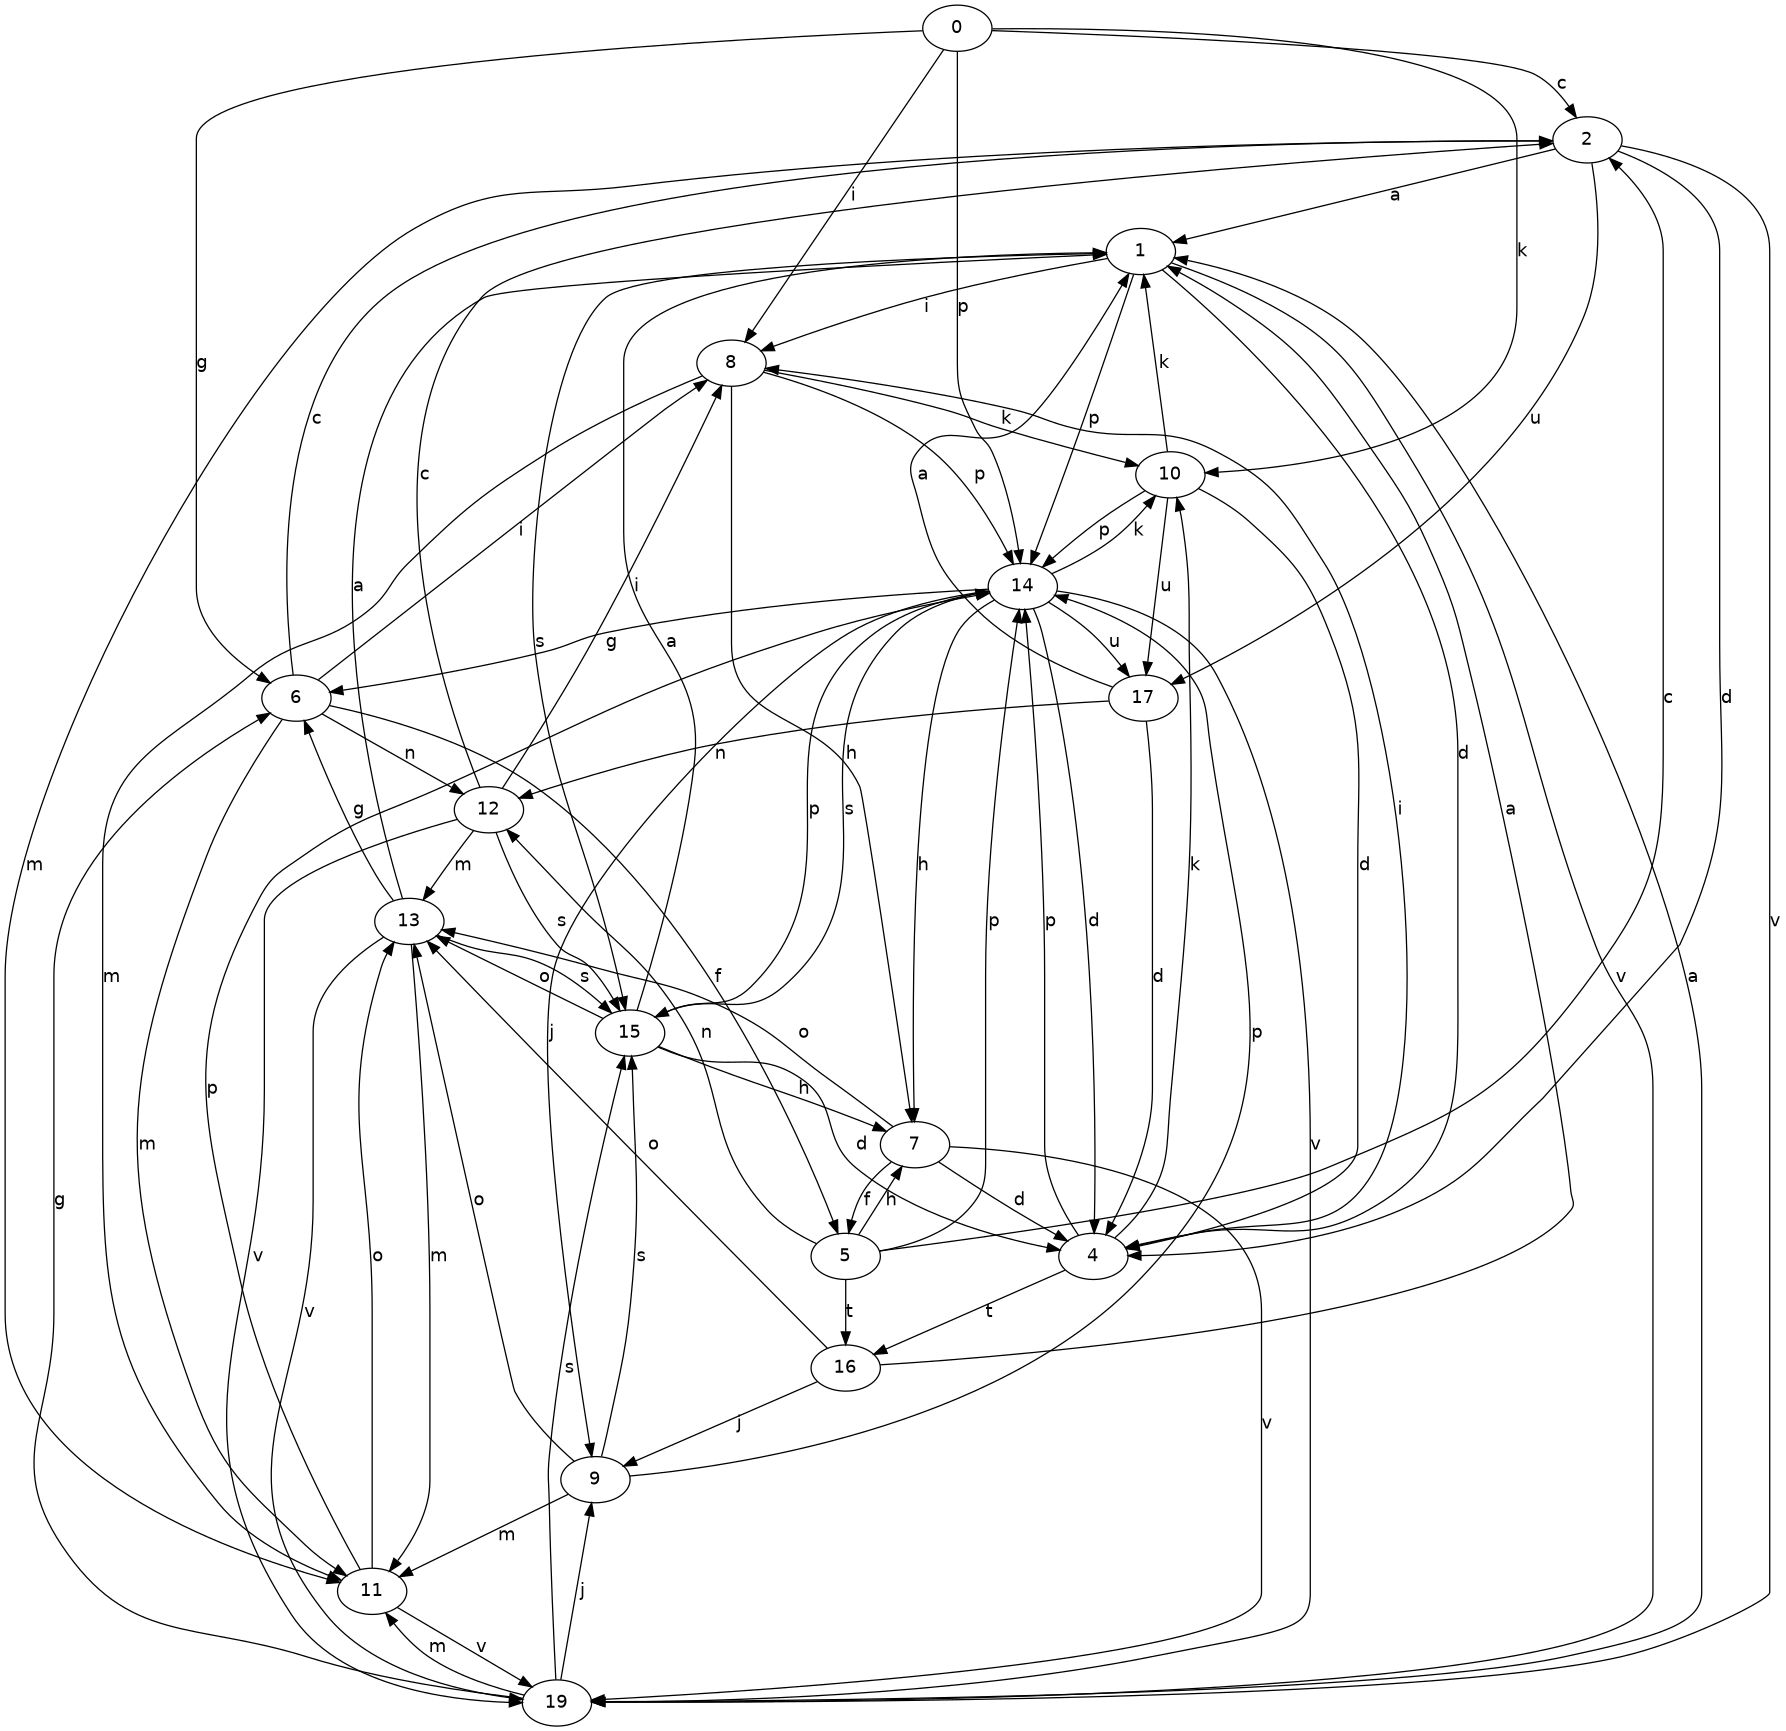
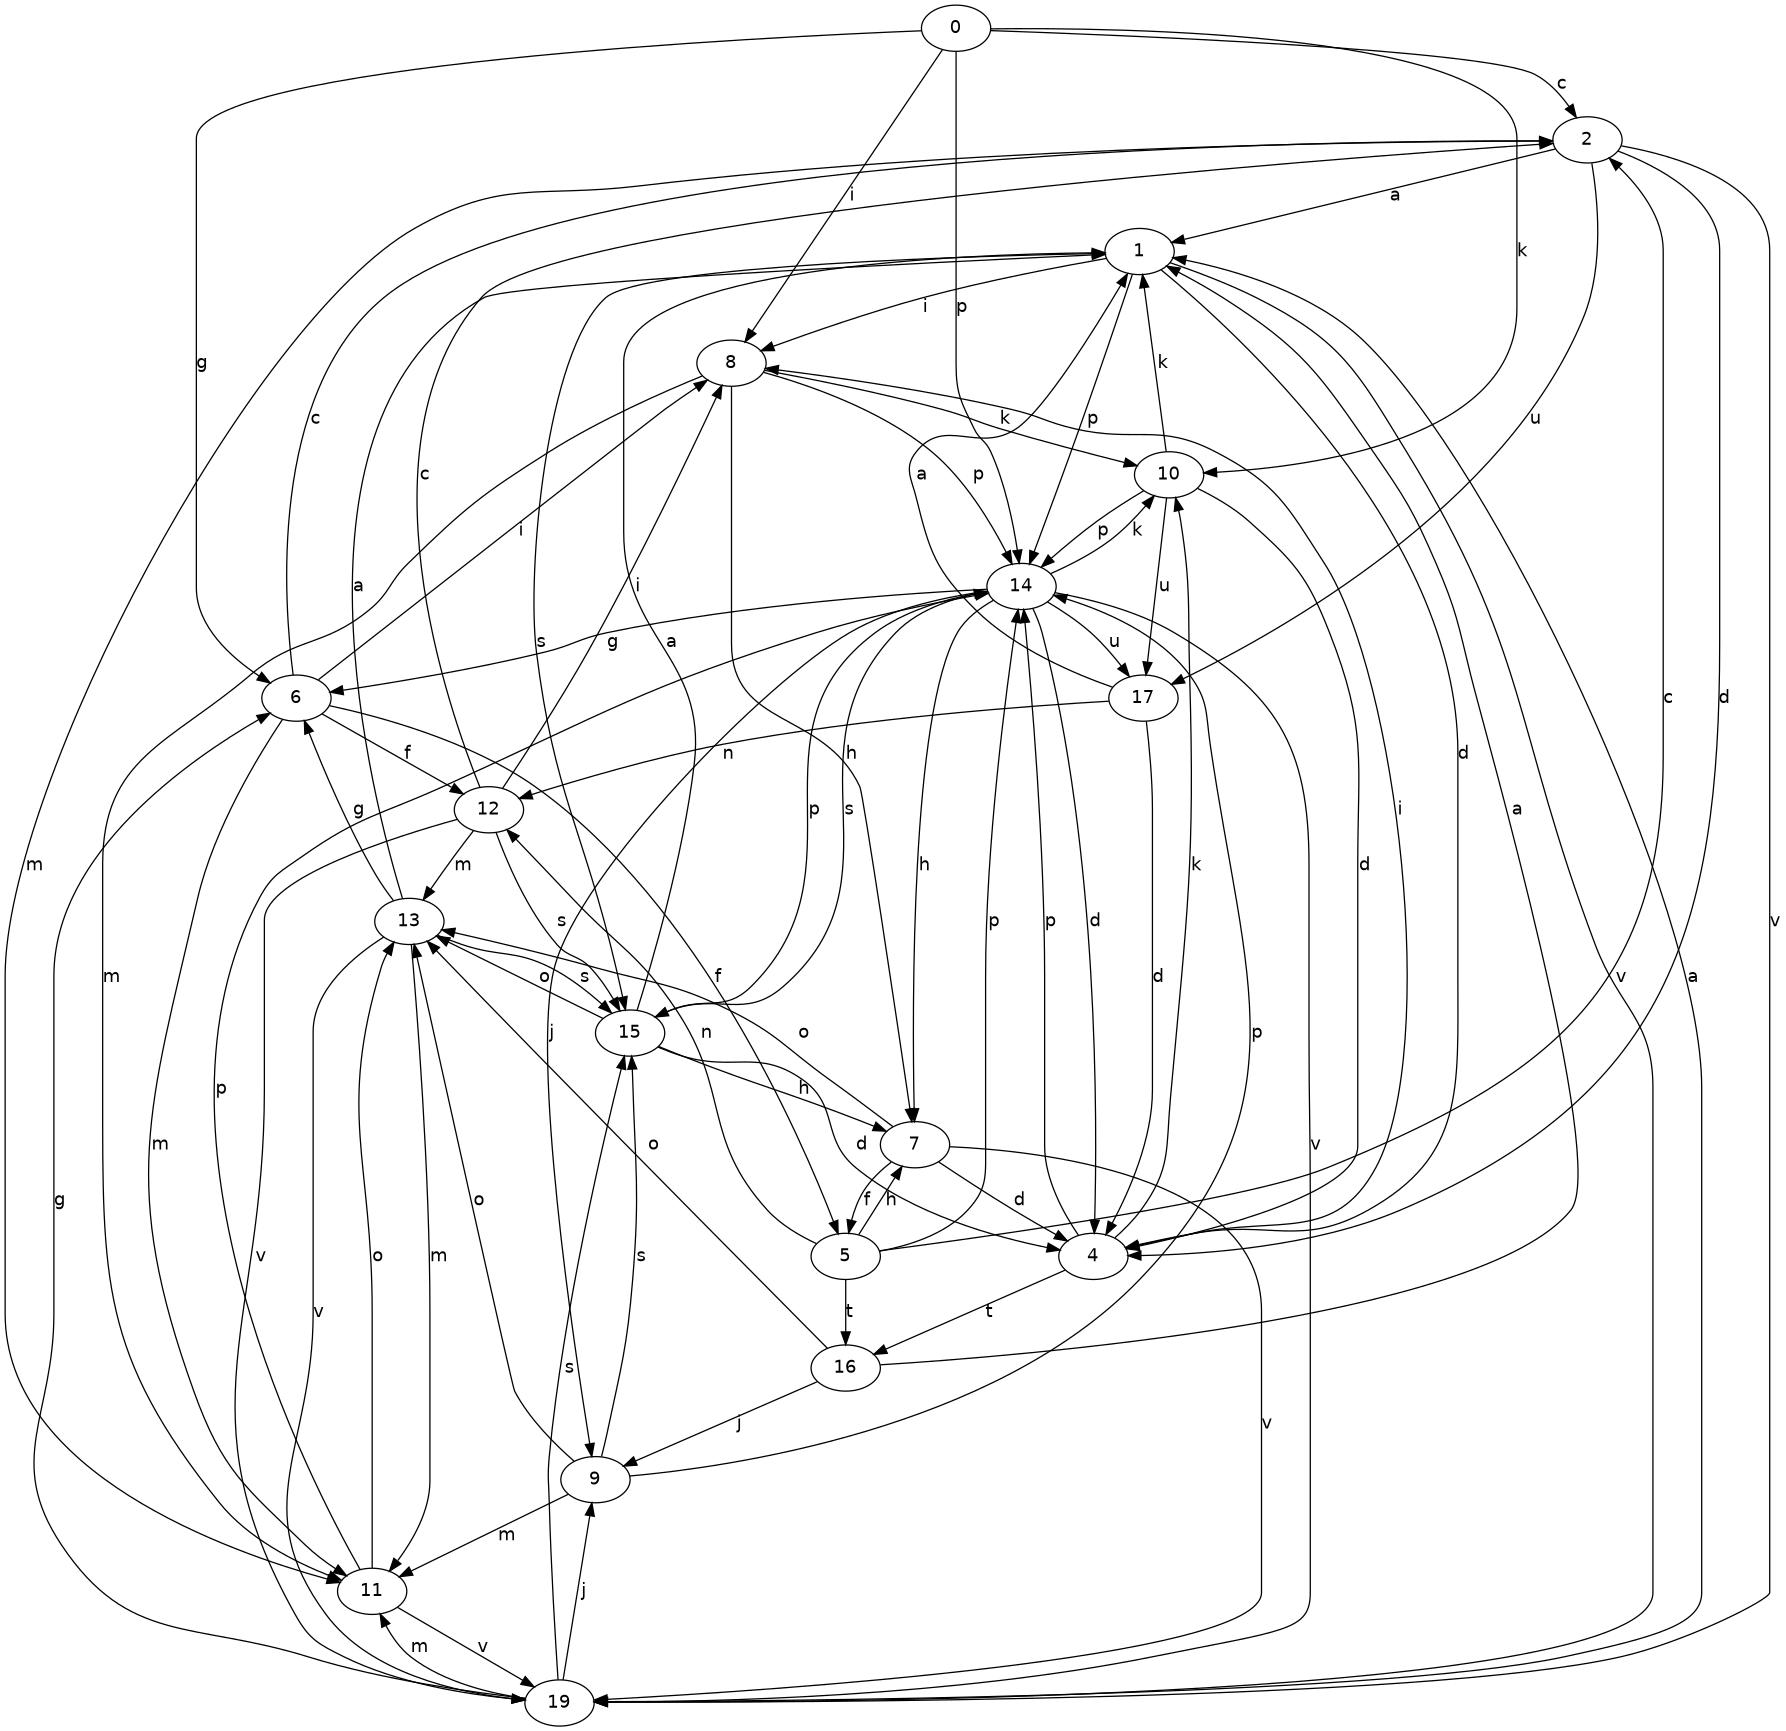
  strict digraph {
    fontname="DejaVu Sans"
    node [fontname="DejaVu Sans"]
    edge [fontname="DejaVu Sans"]
    0
    2
    6
    8
    10
    14
    1
    4
    19
    11
    17
    5
    12
    7
    15
    9
    16
    13
    0 -> 2 [label=c]
    0 -> 6 [label=g]
    0 -> 8 [label=i]
    0 -> 10 [label=k]
    0 -> 14 [label=p]
    2 -> 1 [label=a]
    2 -> 4 [label=d]
    2 -> 19 [label=v]
    2 -> 11 [label=m]
    2 -> 17 [label=u]
    6 -> 2 [label=c]
    6 -> 8 [label=i]
    6 -> 11 [label=m]
    6 -> 5 [label=f]
-   6 -> 12 [label=n]
+   6 -> 12 [label=f]
    8 -> 10 [label=k]
    8 -> 14 [label=p]
    8 -> 11 [label=m]
    8 -> 7 [label=h]
    10 -> 14 [label=p]
    10 -> 1 [label=k]
    10 -> 4 [label=d]
    10 -> 17 [label=u]
    14 -> 6 [label=g]
    14 -> 10 [label=k]
    14 -> 4 [label=d]
    14 -> 19 [label=v]
    14 -> 17 [label=u]
    14 -> 7 [label=h]
    14 -> 15 [label=s]
    14 -> 9 [label=j]
    1 -> 8 [label=i]
    1 -> 14 [label=p]
    1 -> 4 [label=d]
    1 -> 19 [label=v]
    1 -> 15 [label=s]
    4 -> 8 [label=i]
    4 -> 10 [label=k]
    4 -> 14 [label=p]
    4 -> 16 [label=t]
    19 -> 6 [label=g]
    19 -> 1 [label=a]
    19 -> 11 [label=m]
    19 -> 15 [label=s]
    19 -> 9 [label=j]
    11 -> 14 [label=p]
    11 -> 19 [label=v]
    11 -> 13 [label=o]
    17 -> 1 [label=a]
    17 -> 4 [label=d]
    17 -> 12 [label=n]
    5 -> 2 [label=c]
    5 -> 14 [label=p]
    5 -> 12 [label=n]
    5 -> 7 [label=h]
    5 -> 16 [label=t]
    12 -> 2 [label=c]
    12 -> 8 [label=i]
    12 -> 19 [label=v]
    12 -> 15 [label=s]
    12 -> 13 [label=m]
    7 -> 4 [label=d]
    7 -> 19 [label=v]
    7 -> 5 [label=f]
    7 -> 13 [label=o]
    15 -> 14 [label=p]
    15 -> 1 [label=a]
    15 -> 4 [label=d]
    15 -> 7 [label=h]
    15 -> 13 [label=o]
    9 -> 14 [label=p]
    9 -> 11 [label=m]
    9 -> 15 [label=s]
    9 -> 13 [label=o]
    16 -> 1 [label=a]
    16 -> 9 [label=j]
    16 -> 13 [label=o]
    13 -> 6 [label=g]
    13 -> 1 [label=a]
    13 -> 19 [label=v]
    13 -> 11 [label=m]
    13 -> 15 [label=s]
  }
